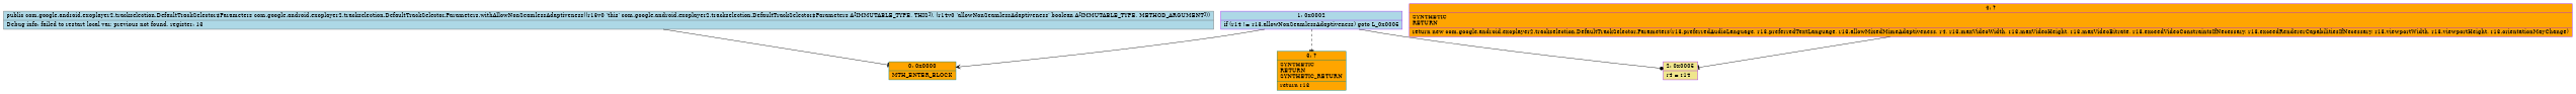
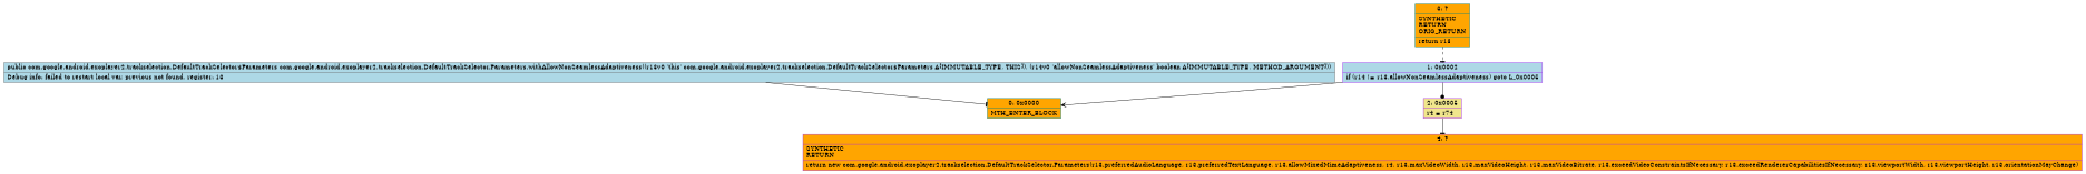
  digraph {
    node [color=purple fillcolor=orange shape=record style=filled]
    edge [arrowhead=tee]
    n1 [color=teal label="{0\:\ 0x0000|MTH_ENTER_BLOCK\l}"]
    n2 [fillcolor=lightblue label="{1\:\ 0x0002|if (r14 != r13.allowNonSeamlessAdaptiveness) goto L_0x0005\l}"]
-   n3 [fillcolor=khaki label="{2\:\ 0x0005|r4 = r14\l}"]
-   n4 [color=teal label="{3\:\ ?|SYNTHETIC\lRETURN\lSYNTHETIC_RETURN\l|return r13\l}"]
+   n3 [fillcolor=khaki label="{2\:\ 0x0005|r4 = r74\l}"]
+   n4 [color=teal label="{3\:\ ?|SYNTHETIC\lRETURN\lORIG_RETURN\l|return r13\l}"]
    n5 [label="{4\:\ ?|SYNTHETIC\lRETURN\l|return new com.google.android.exoplayer2.trackselection.DefaultTrackSelector.Parameters(r13.preferredAudioLanguage, r13.preferredTextLanguage, r13.allowMixedMimeAdaptiveness, r4, r13.maxVideoWidth, r13.maxVideoHeight, r13.maxVideoBitrate, r13.exceedVideoConstraintsIfNecessary, r13.exceedRendererCapabilitiesIfNecessary, r13.viewportWidth, r13.viewportHeight, r13.orientationMayChange)\l}"]
    n6 [color=gray40 fillcolor=lightblue label="{public com.google.android.exoplayer2.trackselection.DefaultTrackSelector$Parameters com.google.android.exoplayer2.trackselection.DefaultTrackSelector.Parameters.withAllowNonSeamlessAdaptiveness((r13v0 'this' com.google.android.exoplayer2.trackselection.DefaultTrackSelector$Parameters A[IMMUTABLE_TYPE, THIS]), (r14v0 'allowNonSeamlessAdaptiveness' boolean A[IMMUTABLE_TYPE, METHOD_ARGUMENT]))  | Debug info: failed to restart local var, previous not found, register: 13\l}"]
    n2 -> n1 [arrowhead=vee]
    n2 -> n3 [arrowhead=dot]
-   n2 -> n4 [style=dashed]
-   n5 -> n3
+   n4 -> n2 [style=dashed]
+   n3 -> n5
    n6 -> n1
  }
